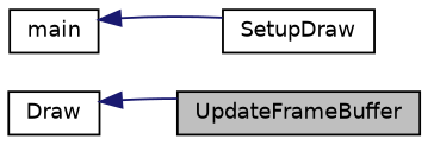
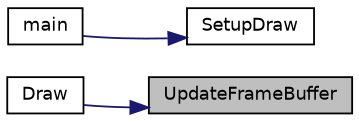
  digraph {
    rankdir=RL
    node [color=black fillcolor=white fontname=Helvetica fontsize=10 shape=record style=filled]
    edge [color=midnightblue dir=back fontname=Helvetica fontsize=10 labelfontname=Helvetica labelfontsize=10 style=solid]
    n1 [fillcolor=grey75 fontcolor=black height=0.2 label=UpdateFrameBuffer width=0.4]
    n2 [height=0.2 label=Draw width=0.4]
    n3 [height=0.2 label=SetupDraw width=0.4]
    n4 [height=0.2 label=main width=0.4]
-   n2 -> n1
-   n4 -> n3
+   n1 -> n2
+   n3 -> n4
  }
